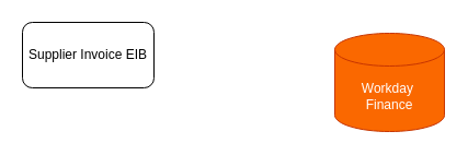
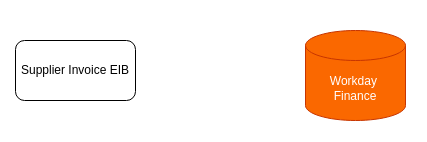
  <mxCell id="0" />
  <mxCell id="1" parent="0" />
- <mxCell id="2" value="Supplier Invoice EIB" style="rounded=1;whiteSpace=wrap;html=1;" vertex="1" parent="1"><mxGeometry x="20" y="20" width="120" height="60" as="geometry" /></mxCell>
+ <mxCell id="2" value="Supplier Invoice EIB" style="rounded=1;whiteSpace=wrap;html=1;" vertex="1" parent="1"><mxGeometry x="15" y="40" width="120" height="60" as="geometry" /></mxCell>
  <mxCell id="3" value="&lt;font color=&quot;#ffffff&quot;&gt;Workday&amp;nbsp;&lt;/font&gt;&lt;div&gt;&lt;font color=&quot;#ffffff&quot;&gt;Finance&lt;/font&gt;&lt;/div&gt;" style="shape=cylinder3;whiteSpace=wrap;html=1;boundedLbl=1;backgroundOutline=1;size=15;fillColor=#fa6800;fontColor=#000000;strokeColor=#C73500;" vertex="1" parent="1"><mxGeometry x="305" y="30" width="100" height="90" as="geometry" /></mxCell>
